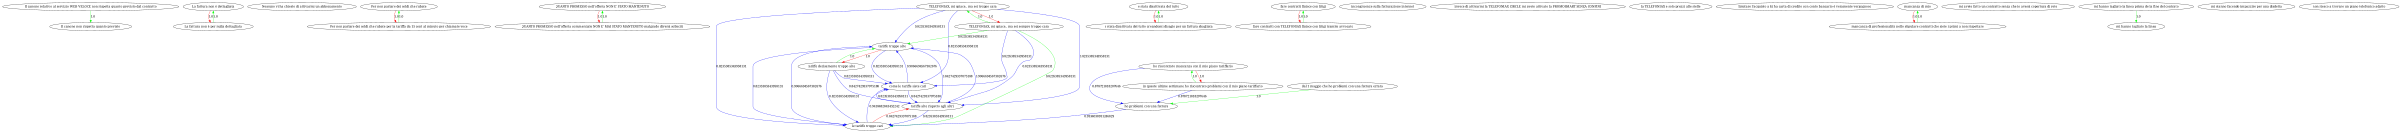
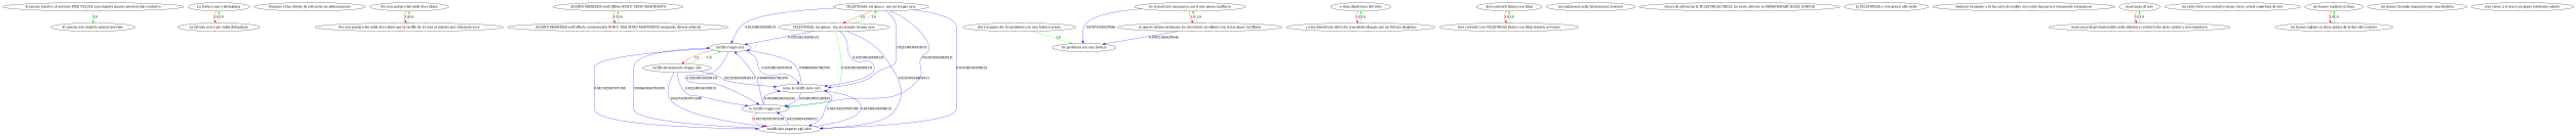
  digraph {
    fontname="Noto Serif"
    node [fontname="Noto Serif"]
    edge [color=blue fontname="Noto Serif"]
    "Il canone relativo al servizio WEB VELOCE non rispetta quanto previsto dal contratto"
    "Il canone non rispetta quanto previsto"
    "La fattura non è dettagliata"
    "La fattura non è per nulla dettagliata"
    "Nessuno vi ha chiesto di attivarmi un abbonamento"
    "Per non parlare dei soldi che rubate"
    "Per non parlare dei soldi che rubate per la tariffa da 15 cent al minuto per chiamate voce"
    "QUANTO PROMESSO nell'offerta NON E' STATO MANTENUTO"
    "QUANTO PROMESSO nell'offerta commerciale NON E' MAI STATO MANTENUTO malgrado diversi solleciti"
    "TELEFONIAX, mi spiace.. ma sei troppo cara"
    "TELEFONIAX, mi spiace.. ma sei sempre troppo cara"
    "come le tariffe siete cari"
    "le tariffe troppo cari"
    "tariffe alte rispetto agli altri"
    "tariffe troppo alte"
    "tariffe decisamente troppo alte"
    "dal 1 maggio che ho problemi con una fattura errata"
    "ho problemi con una fattura"
    "e stata disattivata del tutto"
    "e stata disattivata del tutto creandomi disagio per un fattura sbagliata"
    "fare contratti finisce con litigi"
    "fare contratti con TELEFONIAX finisce con litigi tramite avvocato"
    n23 [label="ho riscontrato mancanza con il mio piano tariffario"]
    "in queste ultime settimane ho riscontrato problemi con il mio piano tariffario"
    "incongruenze sulla fatturazione internet"
    "invece di attivarmi la TELEFONIAX CIRCLE mi avete attivato la PROMOSMART SENZA CONFINI"
    "la TELEFONIAX e solo prezzi alle stelle"
    "limitare l'acquisto a ki ha carta di credito con conto bancario è veramente vergognoso"
    n29 [label="mancanza di mio"]
    "mancanza di professionalità nello stipulare contratti che siete i primi a non rispettare"
    "mi avete fatto un contratto senza che io avessi copertura di rete"
    "mi hanno tagliato la linea"
    "mi hanno tagliato la linea prima de la fine del contrato"
    "mi stanno facendo impazzire per una disdetta"
    "non riesco a trovare un piano telefonico adatto"
    "Il canone relativo al servizio WEB VELOCE non rispetta quanto previsto dal contratto" -> "Il canone non rispetta quanto previsto" [color=green label=1.0]
    "La fattura non è dettagliata" -> "La fattura non è per nulla dettagliata" [color=red label=1.0]
    "La fattura non è per nulla dettagliata" -> "La fattura non è dettagliata" [color=green label=1.0]
    "Per non parlare dei soldi che rubate" -> "Per non parlare dei soldi che rubate per la tariffa da 15 cent al minuto per chiamate voce" [color=red label=1.0]
    "Per non parlare dei soldi che rubate per la tariffa da 15 cent al minuto per chiamate voce" -> "Per non parlare dei soldi che rubate" [color=green label=1.0]
    "QUANTO PROMESSO nell'offerta NON E' STATO MANTENUTO" -> "QUANTO PROMESSO nell'offerta commerciale NON E' MAI STATO MANTENUTO malgrado diversi solleciti" [color=red label=1.0]
    "QUANTO PROMESSO nell'offerta commerciale NON E' MAI STATO MANTENUTO malgrado diversi solleciti" -> "QUANTO PROMESSO nell'offerta NON E' STATO MANTENUTO" [color=green label=1.0]
    "TELEFONIAX, mi spiace.. ma sei troppo cara" -> "TELEFONIAX, mi spiace.. ma sei sempre troppo cara" [color=red label=1.0]
    "TELEFONIAX, mi spiace.. ma sei troppo cara" -> "come le tariffe siete cari" [label=0.8235385343958131]
    "TELEFONIAX, mi spiace.. ma sei troppo cara" -> "le tariffe troppo cari" [label=0.8235385343958131]
    "TELEFONIAX, mi spiace.. ma sei troppo cara" -> "tariffe alte rispetto agli altri" [label=0.8235385343958131]
    "TELEFONIAX, mi spiace.. ma sei troppo cara" -> "tariffe troppo alte" [label=0.8235385343958131]
    "TELEFONIAX, mi spiace.. ma sei sempre troppo cara" -> "TELEFONIAX, mi spiace.. ma sei troppo cara" [color=green label=1.0]
    "TELEFONIAX, mi spiace.. ma sei sempre troppo cara" -> "come le tariffe siete cari" [label=0.8235385343958131]
    "TELEFONIAX, mi spiace.. ma sei sempre troppo cara" -> "le tariffe troppo cari" [color=green label=0.8235385343958131]
    "TELEFONIAX, mi spiace.. ma sei sempre troppo cara" -> "tariffe alte rispetto agli altri" [label=0.8235385343958131]
-   "TELEFONIAX, mi spiace.. ma sei sempre troppo cara" -> "tariffe troppo alte" [color=green label=0.8235385343958131]
-   "ho problemi con una fattura" -> "le tariffe troppo cari" [label=0.9334038931246829]
+   "TELEFONIAX, mi spiace.. ma sei sempre troppo cara" -> "tariffe troppo alte" [label=0.8235385343958131]
+   "come le tariffe siete cari" -> "le tariffe troppo cari" [label=0.9334038931246829]
    "come le tariffe siete cari" -> "tariffe alte rispetto agli altri" [label=0.8427429337075188]
    "come le tariffe siete cari" -> "tariffe troppo alte" [label=0.9066694567382676]
    "le tariffe troppo cari" -> "come le tariffe siete cari" [label=0.9418482843452242]
    "le tariffe troppo cari" -> "tariffe alte rispetto agli altri" [color=red label=0.8427429337075188]
    "le tariffe troppo cari" -> "tariffe troppo alte" [label=0.9066694567382676]
    "tariffe alte rispetto agli altri" -> "come le tariffe siete cari" [label=0.8235385343958131]
    "tariffe alte rispetto agli altri" -> "le tariffe troppo cari" [label=0.8235385343958131]
    "tariffe alte rispetto agli altri" -> "tariffe troppo alte" [label=0.9066694567382676]
    "tariffe troppo alte" -> "come le tariffe siete cari" [label=0.8235385343958131]
    "tariffe troppo alte" -> "le tariffe troppo cari" [label=0.8235385343958131]
    "tariffe troppo alte" -> "tariffe alte rispetto agli altri" [label=0.8427429337075188]
    "tariffe troppo alte" -> "tariffe decisamente troppo alte" [color=red label=1.0]
    "tariffe decisamente troppo alte" -> "come le tariffe siete cari" [label=0.8235385343958131]
    "tariffe decisamente troppo alte" -> "le tariffe troppo cari" [label=0.8235385343958131]
    "tariffe decisamente troppo alte" -> "tariffe alte rispetto agli altri" [label=0.8427429337075188]
    "tariffe decisamente troppo alte" -> "tariffe troppo alte" [color=green label=1.0]
    "dal 1 maggio che ho problemi con una fattura errata" -> "ho problemi con una fattura" [color=green label=1.0]
    "e stata disattivata del tutto" -> "e stata disattivata del tutto creandomi disagio per un fattura sbagliata" [color=red label=1.0]
    "e stata disattivata del tutto creandomi disagio per un fattura sbagliata" -> "e stata disattivata del tutto" [color=green label=1.0]
    "fare contratti finisce con litigi" -> "fare contratti con TELEFONIAX finisce con litigi tramite avvocato" [color=red label=1.0]
    "fare contratti con TELEFONIAX finisce con litigi tramite avvocato" -> "fare contratti finisce con litigi" [color=green label=1.0]
    n23 -> "ho problemi con una fattura" [label=0.878721818207646]
    n23 -> "in queste ultime settimane ho riscontrato problemi con il mio piano tariffario" [color=red label=1.0]
    "in queste ultime settimane ho riscontrato problemi con il mio piano tariffario" -> "ho problemi con una fattura" [label=0.878721818207646]
    "in queste ultime settimane ho riscontrato problemi con il mio piano tariffario" -> n23 [color=green label=1.0]
    n29 -> "mancanza di professionalità nello stipulare contratti che siete i primi a non rispettare" [color=red label=1.0]
    "mancanza di professionalità nello stipulare contratti che siete i primi a non rispettare" -> n29 [color=green label=1.0]
+   "mi hanno tagliato la linea" -> "mi hanno tagliato la linea prima de la fine del contrato" [color=red label=1.0]
    "mi hanno tagliato la linea prima de la fine del contrato" -> "mi hanno tagliato la linea" [color=green label=1.0]
  }
